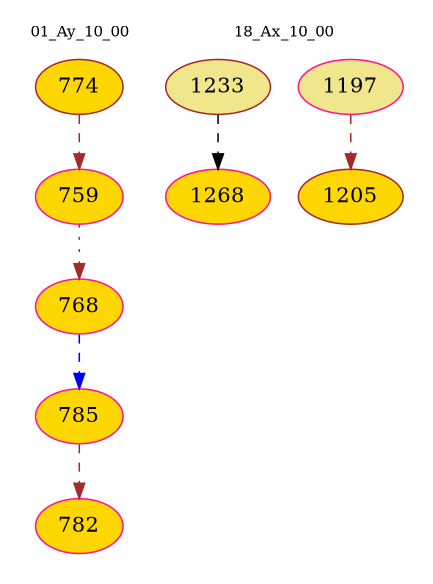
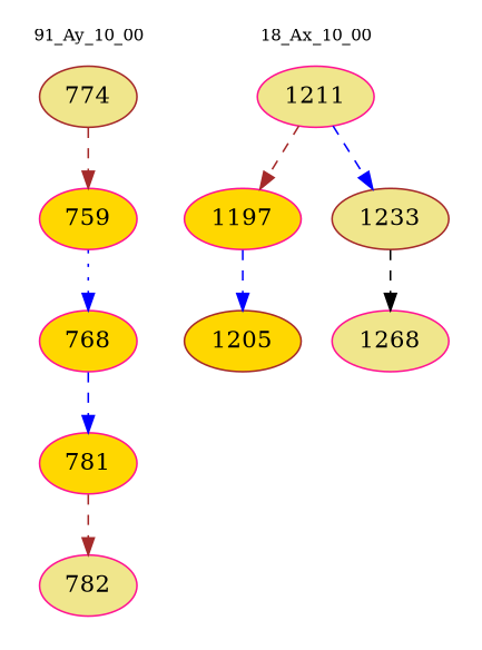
  digraph {
    node [color=deeppink fillcolor=gold style=filled]
    edge [color=brown style=dashed]
-   n1 [color=brown label=774]
+   n1 [color=brown fillcolor=khaki label=774]
    n2 [label=759]
-   n3 [label=785]
+   n3 [label=781]
    n4 [label=768]
-   n5 [label=782]
-   n7 [fillcolor=khaki label=1197]
+   n5 [fillcolor=khaki label=782]
+   n6 [fillcolor=khaki label=1211]
+   n7 [label=1197]
    n8 [color=brown fillcolor=khaki label=1233]
    n9 [color=brown label=1205]
-   n10 [label=1268]
+   n10 [fillcolor=khaki label=1268]
    subgraph cluster_1 {
      color=white
      fontsize=10
-     label="01_Ay_10_00"
+     label="91_Ay_10_00"
      n1
      n2
      n3
      n4
      n5
    }
    subgraph cluster_2 {
      color=white
      fontsize=10
      label="18_Ax_10_00"
+     n6
      n7
      n8
      n9
      n10
    }
    n1 -> n2
-   n2 -> n4 [style=dotted]
+   n2 -> n4 [color=blue style=dotted]
    n3 -> n5
    n4 -> n3 [color=blue]
-   n7 -> n9
+   n6 -> n7
+   n6 -> n8 [color=blue]
+   n7 -> n9 [color=blue]
    n8 -> n10 [color=black]
  }
